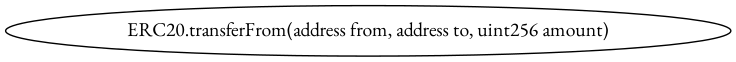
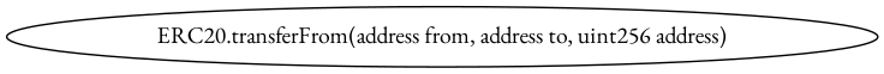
  digraph {
    fontname="EB Garamond"
-   "ERC20.transferFrom(address from, address to, uint256 amount)" [height=0.5 width=7.175 fontname="EB Garamond"]
+   "ERC20.transferFrom(address from, address to, uint256 amount)" [height=0.5 width=7.175 fontname="EB Garamond" label="ERC20.transferFrom(address from, address to, uint256 address)"]
  }
